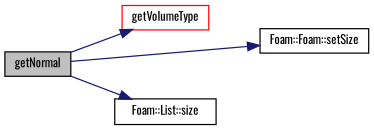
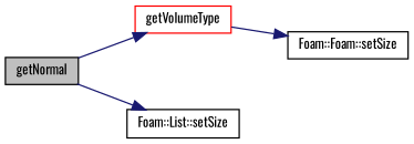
  digraph {
    fontname=Oswald
    rankdir=LR
    node [color=black fontname=Oswald fontsize=10 shape=record]
    edge [color=midnightblue fontname=Oswald fontsize=10 labelfontname=Helvetica labelfontsize=10 style=solid]
    n1 [fillcolor=grey75 fontcolor=black height=0.2 label=getNormal style=filled width=0.4]
    n2 [color=red height=0.2 label=getVolumeType width=0.4]
    n3 [height=0.2 label="Foam::Foam::setSize" width=0.4]
-   n4 [height=0.2 label="Foam::List::size" width=0.4]
+   n4 [height=0.2 label="Foam::List::setSize" width=0.4]
    n1 -> n2
-   n1 -> n3
+   n2 -> n3
    n1 -> n4
  }
